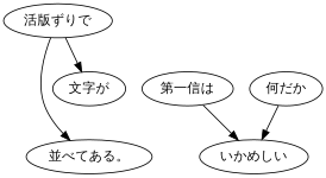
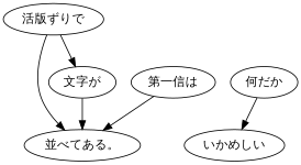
  digraph {
    fontname=Nunito
    node [fontname=Nunito]
    edge [fontname=Nunito]
    n1 [label="第一信は"]
    n2 [label="並べてある。"]
    n3 [label="活版ずりで"]
    n4 [label="文字が"]
    n5 [label="何だか"]
    n6 [label="いかめしい"]
-   n1 -> n6
+   n1 -> n2
    n3 -> n2
    n3 -> n4
+   n4 -> n2
    n5 -> n6
  }
